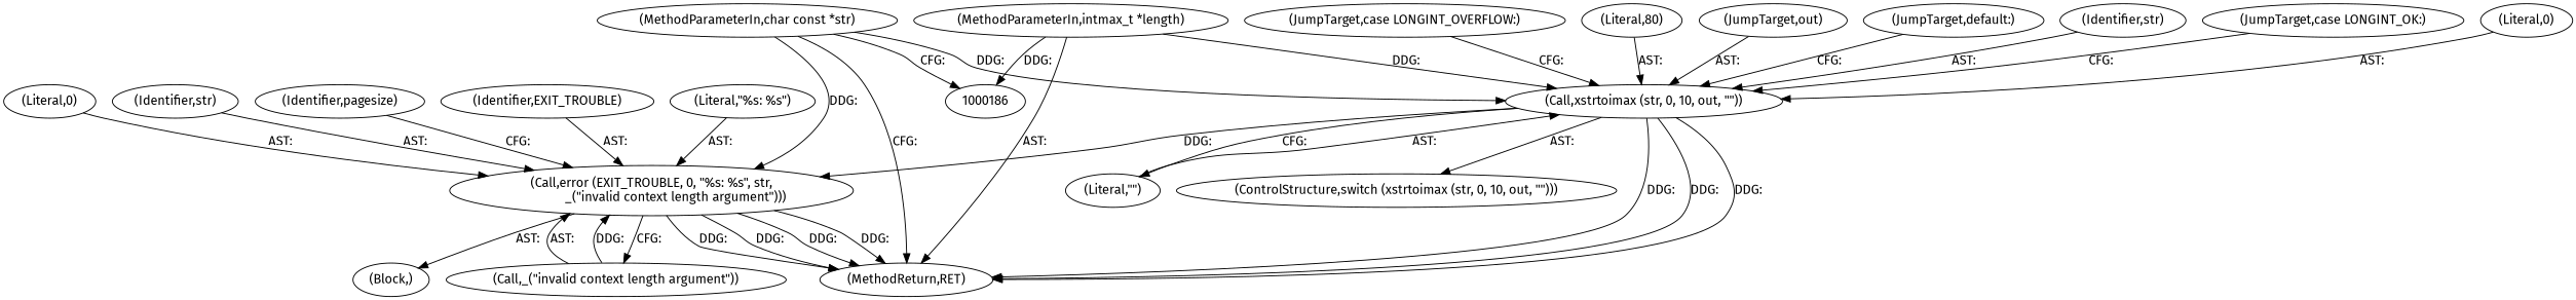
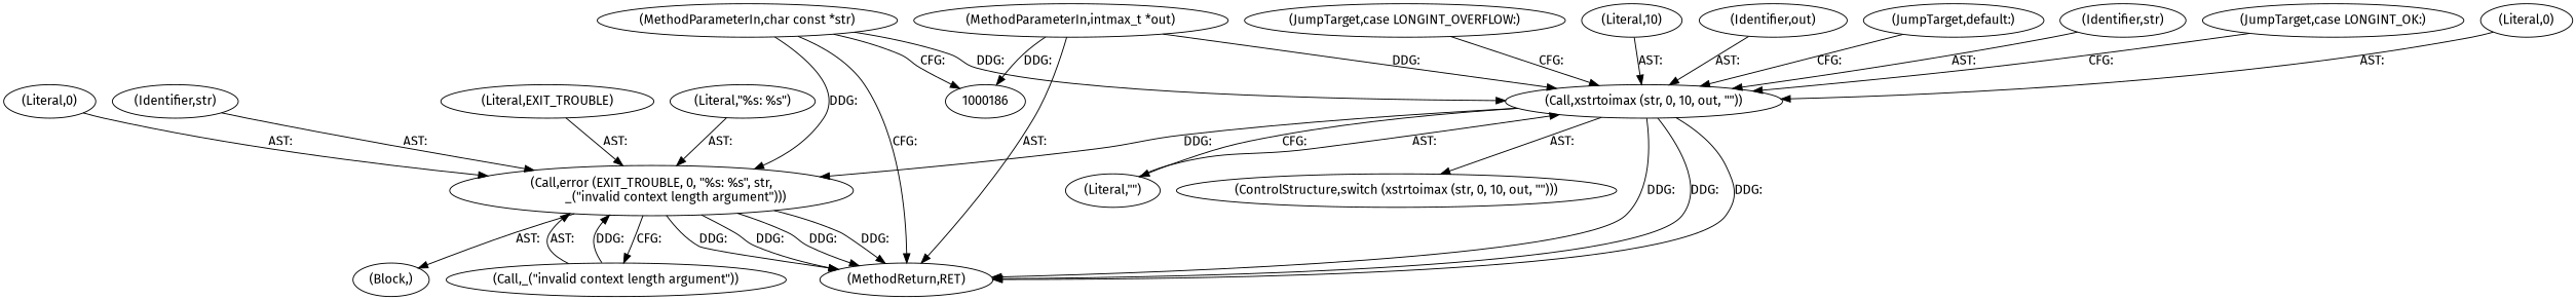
  digraph {
    fontname="Fira Sans"
    node [fontname="Fira Sans"]
    edge [fontname="Fira Sans"]
    n1 [label="(Call,xstrtoimax (str, 0, 10, out, \"\"))"]
    n2 [label="(Call,error (EXIT_TROUBLE, 0, \"%s: %s\", str,\n              _(\"invalid context length argument\")))"]
    n3 [label="(MethodReturn,RET)"]
    n4 [label="(Literal,\"\")"]
    n5 [label="(ControlStructure,switch (xstrtoimax (str, 0, 10, out, \"\")))"]
    n6 [label="(Block,)"]
    n7 [label="(Call,_(\"invalid context length argument\"))"]
    n8 [label="(MethodParameterIn,char const *str)"]
    1000186
-   n10 [label="(MethodParameterIn,intmax_t *length)"]
-   n11 [label="(JumpTarget,out)"]
+   n10 [label="(MethodParameterIn,intmax_t *out)"]
+   n11 [label="(Identifier,out)"]
    n12 [label="(JumpTarget,default:)"]
    n13 [label="(Identifier,str)"]
    n14 [label="(Literal,0)"]
    n15 [label="(JumpTarget,case LONGINT_OK:)"]
    n16 [label="(Identifier,str)"]
    n17 [label="(Literal,0)"]
    n18 [label="(JumpTarget,case LONGINT_OVERFLOW:)"]
-   n19 [label="(Identifier,pagesize)"]
-   n20 [label="(Identifier,EXIT_TROUBLE)"]
-   n21 [label="(Literal,80)"]
+   n20 [label="(Literal,EXIT_TROUBLE)"]
+   n21 [label="(Literal,10)"]
    n22 [label="(Literal,\"%s: %s\")"]
    n1 -> n2 [label="DDG: "]
    n1 -> n3 [label="DDG: "]
    n1 -> n3 [label="DDG: "]
    n1 -> n3 [label="DDG: "]
    n1 -> n4 [label="CFG: "]
    n1 -> n5 [label="AST: "]
    n2 -> n3 [label="DDG: "]
    n2 -> n3 [label="DDG: "]
    n2 -> n3 [label="DDG: "]
    n2 -> n3 [label="DDG: "]
    n2 -> n6 [label="AST: "]
    n2 -> n7 [label="CFG: "]
    n4 -> n1 [label="AST: "]
    n7 -> n2 [label="AST: "]
    n7 -> n2 [label="DDG: "]
    n8 -> n1 [label="DDG: "]
    n8 -> n2 [label="DDG: "]
    n8 -> n3 [label="CFG: "]
    n8 -> 1000186 [label="CFG: "]
    n10 -> n1 [label="DDG: "]
    n10 -> n3 [label="AST: "]
    n10 -> 1000186 [label="DDG: "]
    n11 -> n1 [label="AST: "]
    n12 -> n1 [label="CFG: "]
    n13 -> n1 [label="AST: "]
    n14 -> n2 [label="AST: "]
    n15 -> n1 [label="CFG: "]
    n16 -> n2 [label="AST: "]
    n17 -> n1 [label="AST: "]
    n18 -> n1 [label="CFG: "]
-   n19 -> n2 [label="CFG: "]
    n20 -> n2 [label="AST: "]
    n21 -> n1 [label="AST: "]
    n22 -> n2 [label="AST: "]
  }
